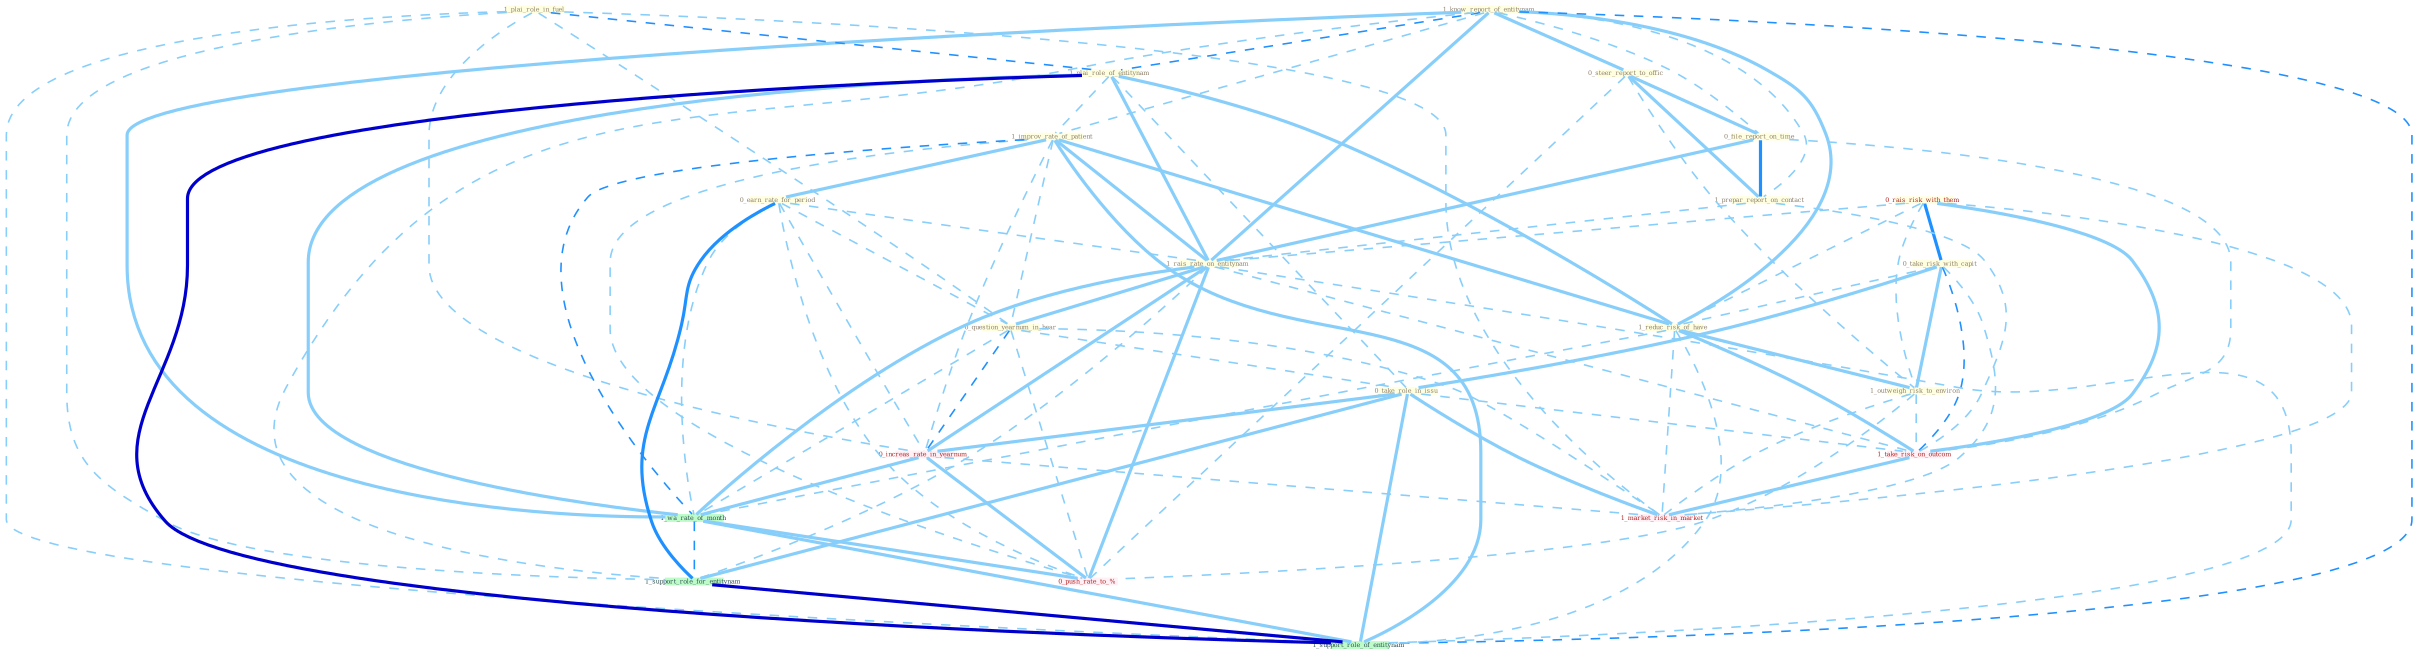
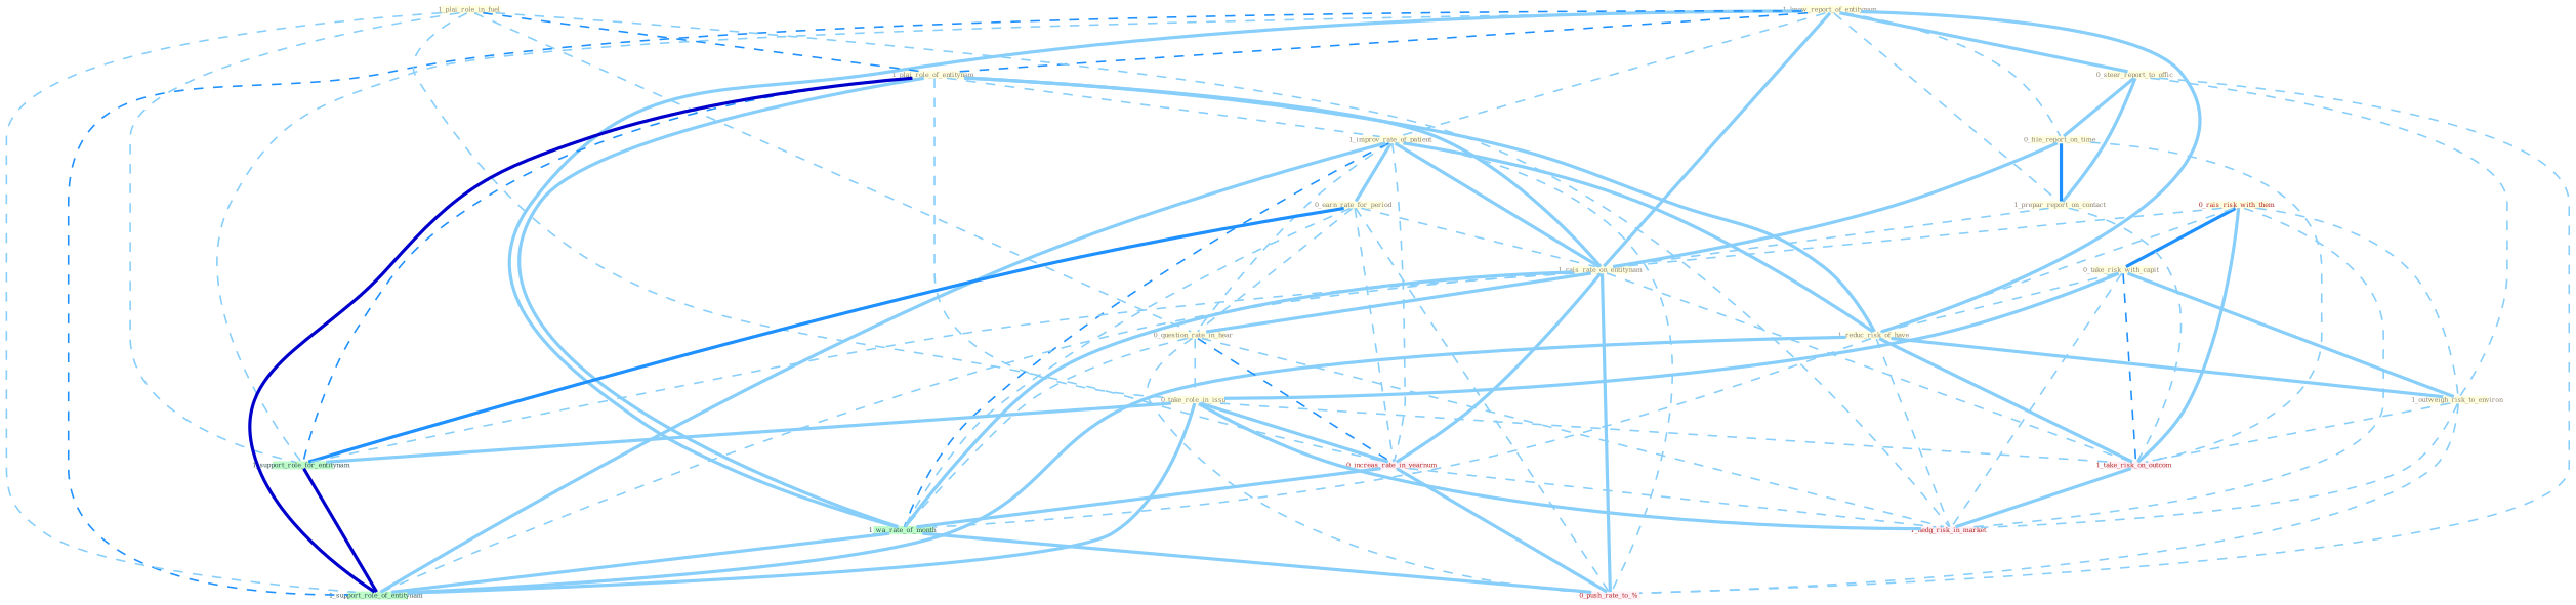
  graph {
    node [color="#ffffe0" fixedsize=true fontcolor="#8b7d6b" fontsize=4 shape=polygon style=filled]
    edge [color="#87cefa" style=dashed w=1]
    "1_know_report_of_entitynam " [height=.06 width=.5]
    "1_plai_role_in_fuel " [height=.06 width=.5]
    "0_rais_risk_with_them " [fontcolor="#b22222" height=.06 width=.5]
    "0_steer_report_to_offic " [height=.06 width=.5]
    "0_file_report_on_time " [height=.06 width=.5]
    "1_plai_role_of_entitynam " [height=.06 width=.5]
    "0_take_risk_with_capit " [height=.06 width=.5]
    "1_improv_rate_of_patient " [height=.06 width=.5]
    "0_earn_rate_for_period " [height=.06 width=.5]
    "1_reduc_risk_of_have " [height=.06 width=.5]
    "1_prepar_report_on_contact " [height=.06 width=.5]
    "1_outweigh_risk_to_environ " [height=.06 width=.5]
    "1_rais_rate_on_entitynam " [height=.06 width=.5]
-   "0_question_rate_in_hear " [height=.06 width=.5 label="0_question_yearnum_in_hear"]
+   "0_question_rate_in_hear " [height=.06 width=.5]
    "0_take_role_in_issu " [height=.06 width=.5]
    "0_increas_rate_in_yearnum " [color="#fff0f5" fontcolor="#b22222" height=.06 width=.5]
    "1_take_risk_on_outcom " [color="#fff0f5" fontcolor="#b22222" height=.06 width=.5]
    "0_push_rate_to_% " [color="#fff0f5" fontcolor="#b22222" height=.06 width=.5]
-   "1_hedg_risk_in_market " [color="#fff0f5" fontcolor="#b22222" height=.06 width=.5 label="1_market_risk_in_market"]
+   "1_hedg_risk_in_market " [color="#fff0f5" fontcolor="#b22222" height=.06 width=.5]
    "1_wa_rate_of_month " [color="#BDFCC9" fontcolor="#2f4f4f" height=.06 width=.5]
    "1_support_role_for_entitynam " [color="#BDFCC9" fontcolor="#2f4f4f" height=.06 width=.5]
    "1_support_role_of_entitynam " [color="#BDFCC9" fontcolor="#2f4f4f" height=.06 width=.5]
    subgraph sub_1 {
      "1_know_report_of_entitynam "
      "1_plai_role_in_fuel "
      "0_rais_risk_with_them "
      "0_steer_report_to_offic "
      "0_file_report_on_time "
      "1_plai_role_of_entitynam "
      "0_take_risk_with_capit "
      "1_improv_rate_of_patient "
      "0_earn_rate_for_period "
      "1_reduc_risk_of_have "
      "1_prepar_report_on_contact "
      "1_outweigh_risk_to_environ "
      "1_rais_rate_on_entitynam "
      "0_question_rate_in_hear "
      "0_take_role_in_issu "
    }
    subgraph sub_2 {
      "0_increas_rate_in_yearnum "
      "1_take_risk_on_outcom "
      "0_push_rate_to_% "
      "1_hedg_risk_in_market "
    }
    "1_know_report_of_entitynam " -- "0_steer_report_to_offic " [style=bold]
    "1_know_report_of_entitynam " -- "0_file_report_on_time "
    "1_know_report_of_entitynam " -- "1_plai_role_of_entitynam " [color="#1e90ff" w=2]
    "1_know_report_of_entitynam " -- "1_improv_rate_of_patient "
    "1_know_report_of_entitynam " -- "1_reduc_risk_of_have " [style=bold]
    "1_know_report_of_entitynam " -- "1_prepar_report_on_contact "
    "1_know_report_of_entitynam " -- "1_rais_rate_on_entitynam " [style=bold]
    "1_know_report_of_entitynam " -- "1_wa_rate_of_month " [style=bold]
    "1_know_report_of_entitynam " -- "1_support_role_for_entitynam "
    "1_know_report_of_entitynam " -- "1_support_role_of_entitynam " [color="#1e90ff" w=2]
    "1_plai_role_in_fuel " -- "1_plai_role_of_entitynam " [color="#1e90ff" w=2]
    "1_plai_role_in_fuel " -- "0_question_rate_in_hear "
    "1_plai_role_in_fuel " -- "0_increas_rate_in_yearnum "
    "1_plai_role_in_fuel " -- "1_hedg_risk_in_market "
    "1_plai_role_in_fuel " -- "1_support_role_for_entitynam "
    "1_plai_role_in_fuel " -- "1_support_role_of_entitynam "
    "0_rais_risk_with_them " -- "0_take_risk_with_capit " [color="#1e90ff" style=bold w=2]
    "0_rais_risk_with_them " -- "1_reduc_risk_of_have "
    "0_rais_risk_with_them " -- "1_outweigh_risk_to_environ "
    "0_rais_risk_with_them " -- "1_rais_rate_on_entitynam "
    "0_rais_risk_with_them " -- "1_take_risk_on_outcom " [style=bold]
    "0_rais_risk_with_them " -- "1_hedg_risk_in_market "
    "0_steer_report_to_offic " -- "0_file_report_on_time " [style=bold]
    "0_steer_report_to_offic " -- "1_prepar_report_on_contact " [style=bold]
    "0_steer_report_to_offic " -- "1_outweigh_risk_to_environ "
    "0_steer_report_to_offic " -- "0_push_rate_to_% "
    "0_file_report_on_time " -- "1_prepar_report_on_contact " [color="#1e90ff" style=bold w=2]
    "0_file_report_on_time " -- "1_rais_rate_on_entitynam " [style=bold]
    "0_file_report_on_time " -- "1_take_risk_on_outcom "
    "1_plai_role_of_entitynam " -- "1_improv_rate_of_patient "
    "1_plai_role_of_entitynam " -- "1_reduc_risk_of_have " [style=bold]
    "1_plai_role_of_entitynam " -- "1_rais_rate_on_entitynam " [style=bold]
    "1_plai_role_of_entitynam " -- "0_take_role_in_issu "
    "1_plai_role_of_entitynam " -- "1_wa_rate_of_month " [style=bold]
-   "1_wa_rate_of_month " -- "1_support_role_for_entitynam " [color="#1e90ff" w=2]
+   "1_plai_role_of_entitynam " -- "1_support_role_for_entitynam " [color="#1e90ff" w=2]
    "1_plai_role_of_entitynam " -- "1_support_role_of_entitynam " [color="#0000cd" style=bold w=3]
    "0_take_risk_with_capit " -- "1_reduc_risk_of_have "
    "0_take_risk_with_capit " -- "1_outweigh_risk_to_environ " [style=bold]
    "0_take_risk_with_capit " -- "0_take_role_in_issu " [style=bold]
    "0_take_risk_with_capit " -- "1_take_risk_on_outcom " [color="#1e90ff" w=2]
    "0_take_risk_with_capit " -- "1_hedg_risk_in_market "
    "1_improv_rate_of_patient " -- "0_earn_rate_for_period " [style=bold]
    "1_improv_rate_of_patient " -- "1_reduc_risk_of_have " [style=bold]
    "1_improv_rate_of_patient " -- "1_rais_rate_on_entitynam " [style=bold]
    "1_improv_rate_of_patient " -- "0_question_rate_in_hear "
    "1_improv_rate_of_patient " -- "0_increas_rate_in_yearnum "
    "1_improv_rate_of_patient " -- "0_push_rate_to_% "
    "1_improv_rate_of_patient " -- "1_wa_rate_of_month " [color="#1e90ff" w=2]
    "1_improv_rate_of_patient " -- "1_support_role_of_entitynam " [style=bold]
    "0_earn_rate_for_period " -- "1_rais_rate_on_entitynam "
    "0_earn_rate_for_period " -- "0_question_rate_in_hear "
    "0_earn_rate_for_period " -- "0_increas_rate_in_yearnum "
    "0_earn_rate_for_period " -- "0_push_rate_to_% "
    "0_earn_rate_for_period " -- "1_wa_rate_of_month "
    "0_earn_rate_for_period " -- "1_support_role_for_entitynam " [color="#1e90ff" style=bold]
    "1_reduc_risk_of_have " -- "1_outweigh_risk_to_environ " [style=bold]
    "1_reduc_risk_of_have " -- "1_take_risk_on_outcom " [style=bold]
    "1_reduc_risk_of_have " -- "1_hedg_risk_in_market "
    "1_reduc_risk_of_have " -- "1_wa_rate_of_month "
-   "1_reduc_risk_of_have " -- "1_support_role_of_entitynam "
+   "1_reduc_risk_of_have " -- "1_support_role_of_entitynam " [style=bold]
    "1_prepar_report_on_contact " -- "1_rais_rate_on_entitynam "
    "1_prepar_report_on_contact " -- "1_take_risk_on_outcom "
    "1_outweigh_risk_to_environ " -- "1_take_risk_on_outcom "
    "1_outweigh_risk_to_environ " -- "0_push_rate_to_% "
    "1_outweigh_risk_to_environ " -- "1_hedg_risk_in_market "
    "1_rais_rate_on_entitynam " -- "0_question_rate_in_hear " [style=bold]
    "1_rais_rate_on_entitynam " -- "0_increas_rate_in_yearnum " [style=bold]
    "1_rais_rate_on_entitynam " -- "1_take_risk_on_outcom "
    "1_rais_rate_on_entitynam " -- "0_push_rate_to_% " [style=bold]
    "1_rais_rate_on_entitynam " -- "1_wa_rate_of_month " [style=bold]
    "1_rais_rate_on_entitynam " -- "1_support_role_for_entitynam "
    "1_rais_rate_on_entitynam " -- "1_support_role_of_entitynam "
    "0_question_rate_in_hear " -- "0_take_role_in_issu "
    "0_question_rate_in_hear " -- "0_increas_rate_in_yearnum " [color="#1e90ff" w=2]
    "0_question_rate_in_hear " -- "0_push_rate_to_% "
    "0_question_rate_in_hear " -- "1_hedg_risk_in_market "
    "0_question_rate_in_hear " -- "1_wa_rate_of_month "
    "0_take_role_in_issu " -- "0_increas_rate_in_yearnum " [style=bold]
    "0_take_role_in_issu " -- "1_take_risk_on_outcom "
    "0_take_role_in_issu " -- "1_hedg_risk_in_market " [style=bold]
    "0_take_role_in_issu " -- "1_support_role_for_entitynam " [style=bold]
    "0_take_role_in_issu " -- "1_support_role_of_entitynam " [style=bold]
    "0_increas_rate_in_yearnum " -- "0_push_rate_to_% " [style=bold]
    "0_increas_rate_in_yearnum " -- "1_hedg_risk_in_market "
    "0_increas_rate_in_yearnum " -- "1_wa_rate_of_month " [style=bold]
    "1_take_risk_on_outcom " -- "1_hedg_risk_in_market " [style=bold]
    "1_wa_rate_of_month " -- "0_push_rate_to_% " [style=bold]
    "1_wa_rate_of_month " -- "1_support_role_of_entitynam " [style=bold]
    "1_support_role_for_entitynam " -- "1_support_role_of_entitynam " [color="#0000cd" style=bold w=3]
  }
